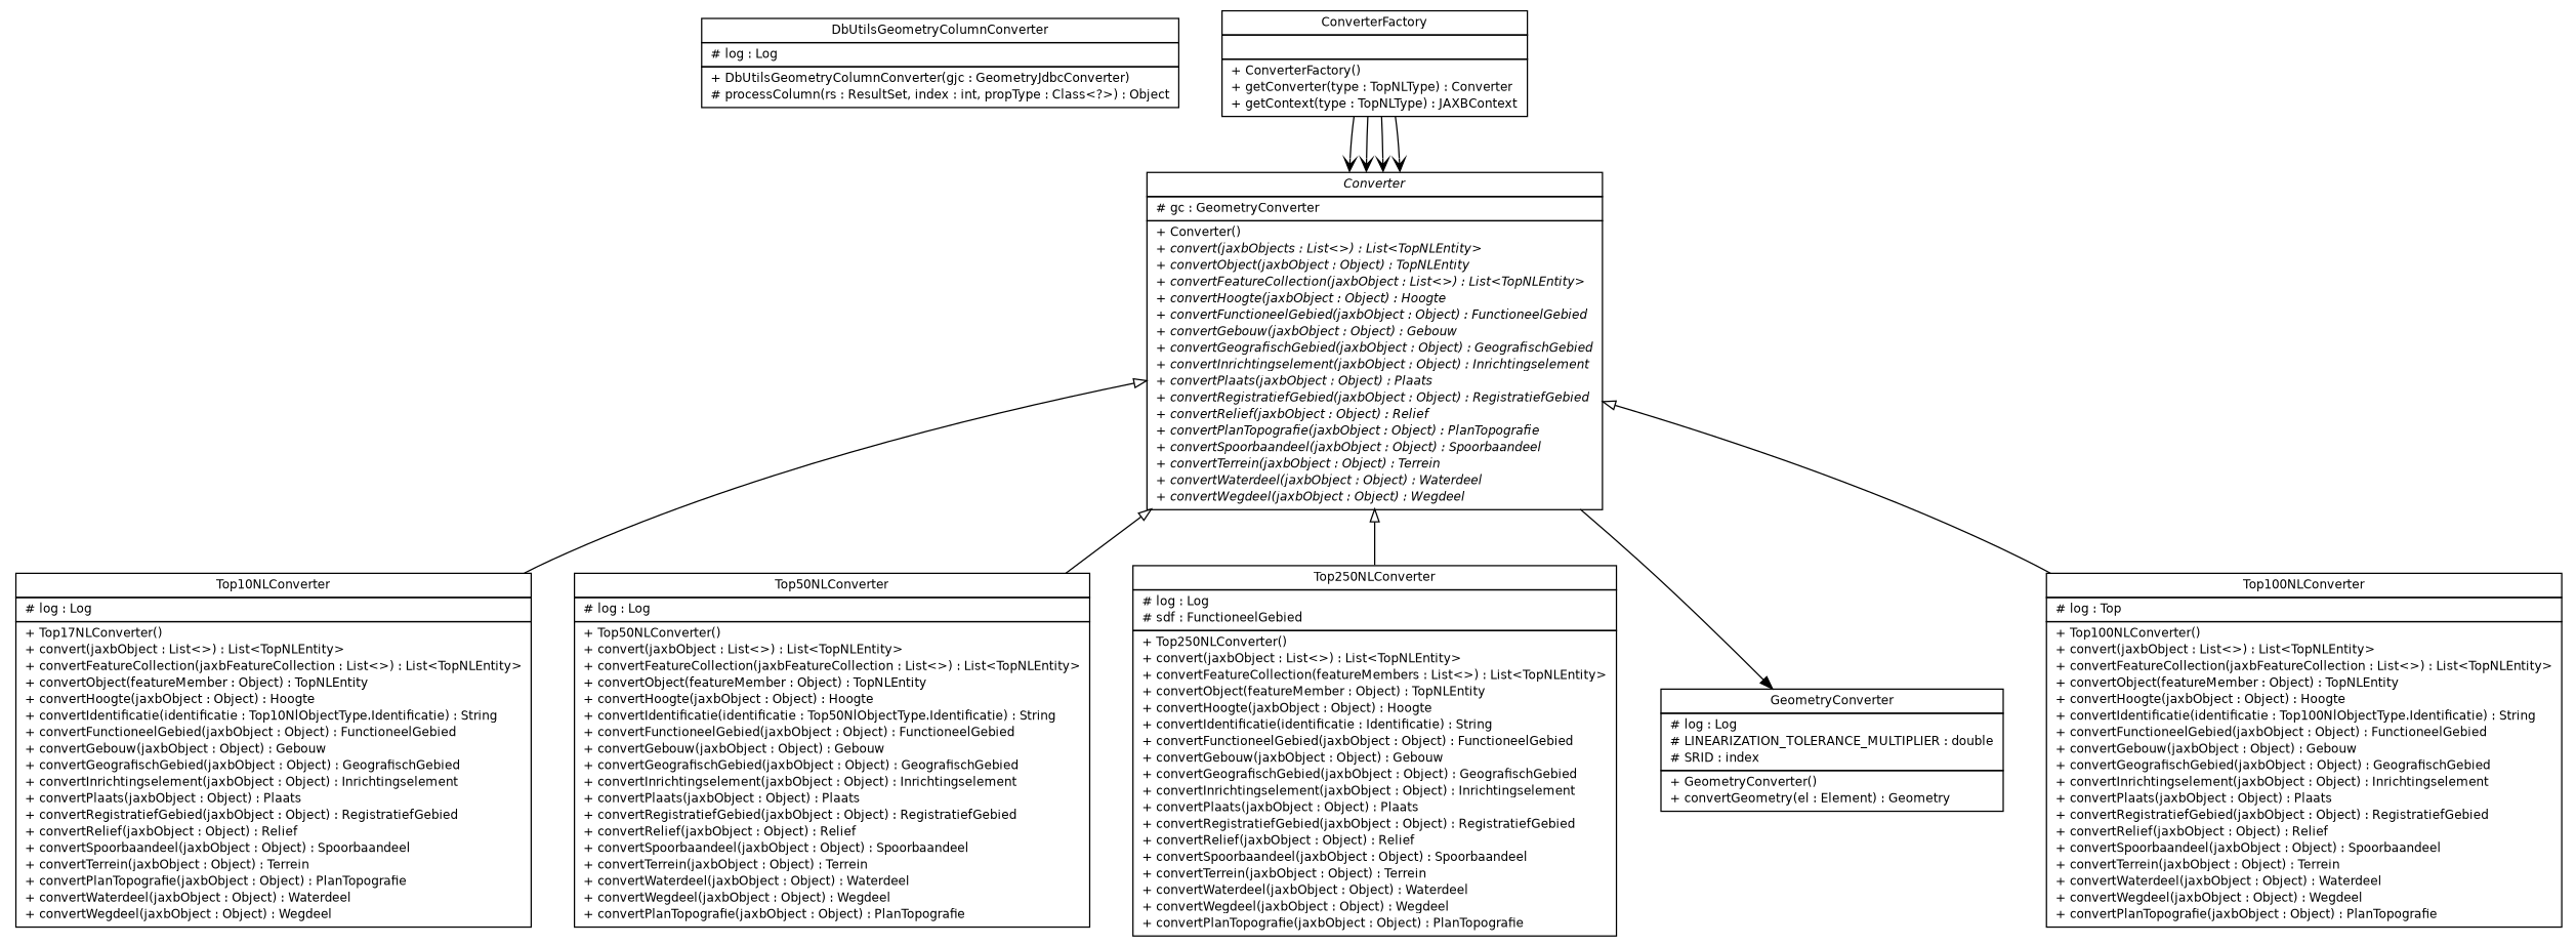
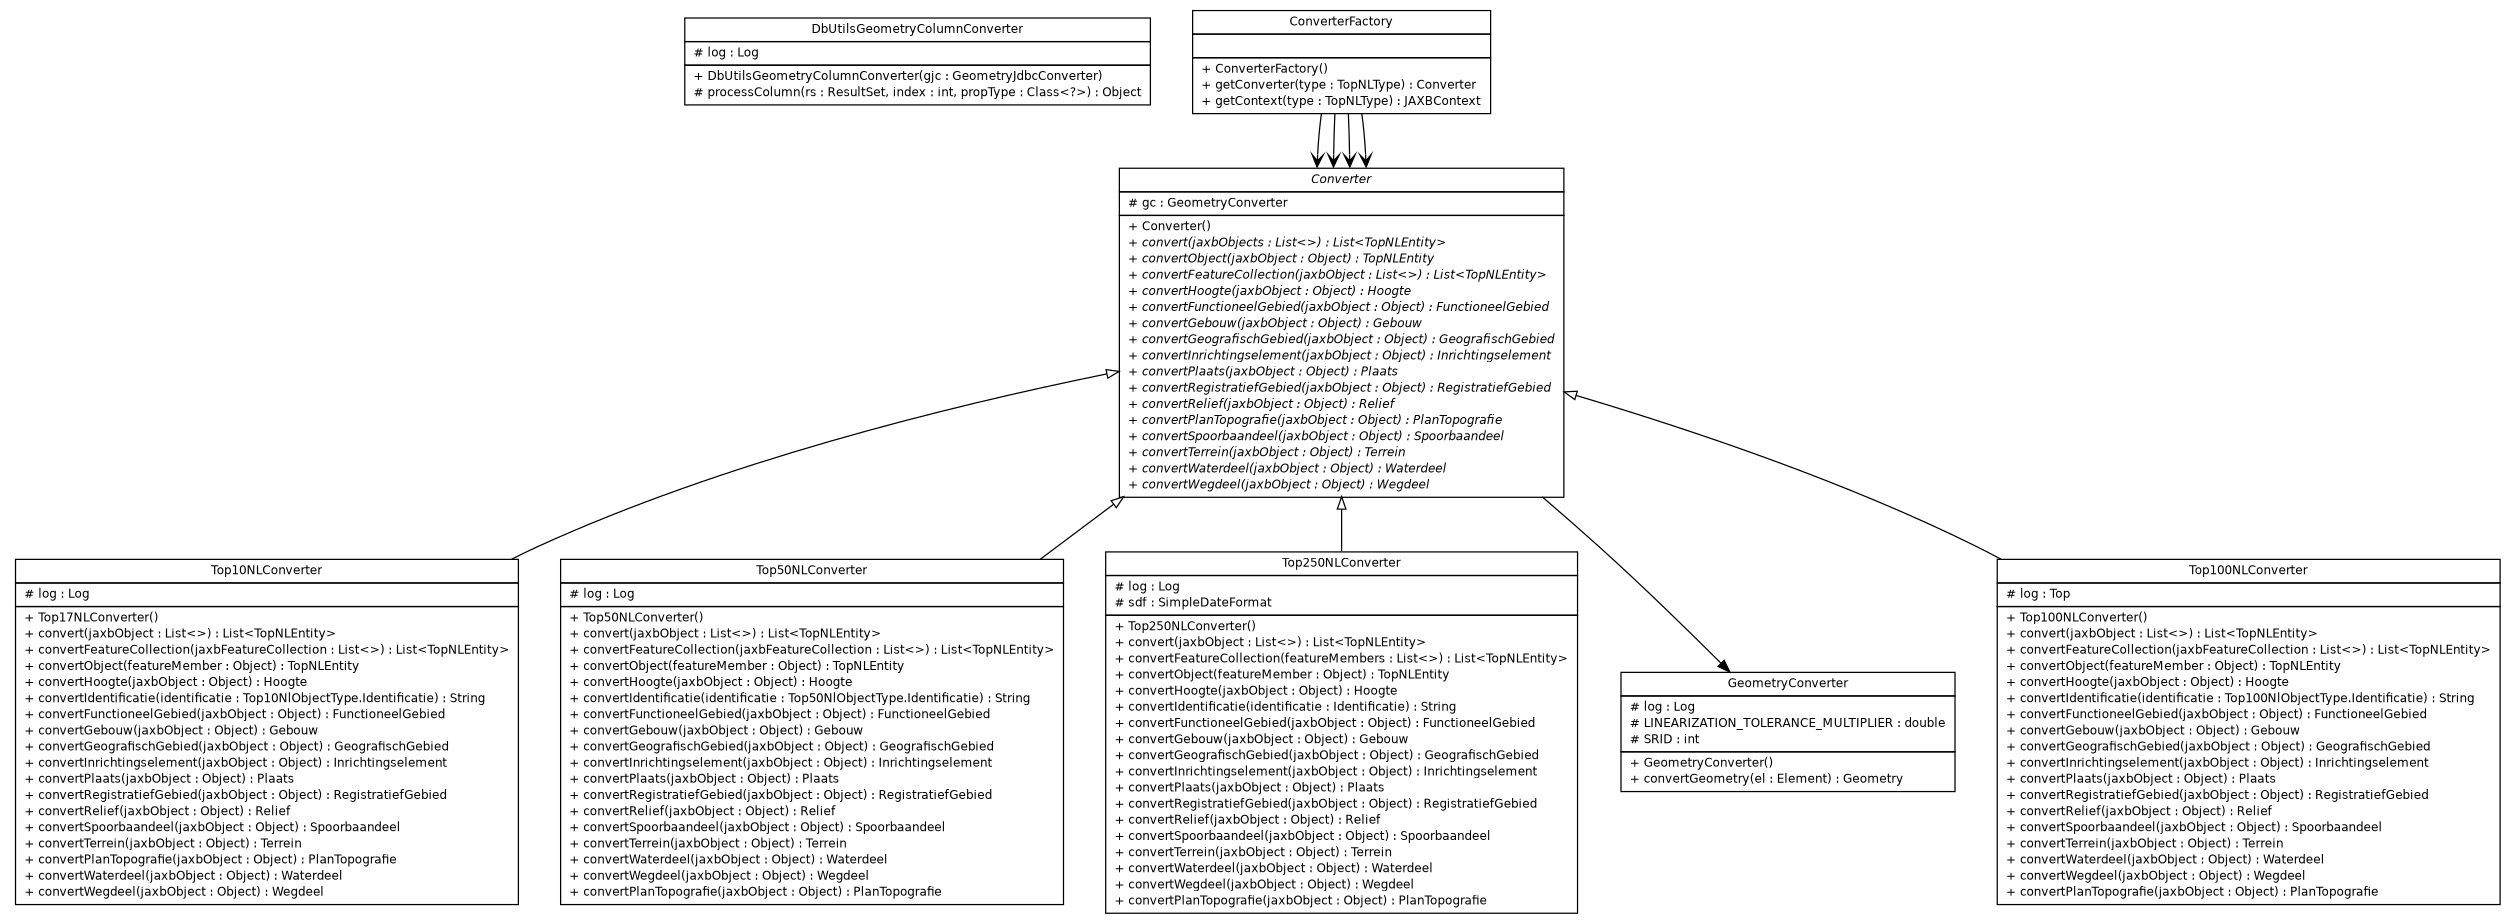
  digraph {
    nodesep=0.25
    ranksep=0.5
    node [fontcolor=black fontname=Helvetica fontsize=10.0 shape=plaintext]
    edge [color=black fontcolor=black fontname=Helvetica fontsize=10.0 headport=p labelfontname=Helvetica labelfontsize=10 tailport=p]
    n1 [label=<<table title="nl.b3p.topnl.converters.DbUtilsGeometryColumnConverter" border="0" cellborder="1" cellspacing="0" cellpadding="2" port="p" href="./DbUtilsGeometryColumnConverter.html"> 		<tr><td><table border="0" cellspacing="0" cellpadding="1"> <tr><td align="center" balign="center"> DbUtilsGeometryColumnConverter </td></tr> 		</table></td></tr> 		<tr><td><table border="0" cellspacing="0" cellpadding="1"> <tr><td align="left" balign="left"> # log : Log </td></tr> 		</table></td></tr> 		<tr><td><table border="0" cellspacing="0" cellpadding="1"> <tr><td align="left" balign="left"> + DbUtilsGeometryColumnConverter(gjc : GeometryJdbcConverter) </td></tr> <tr><td align="left" balign="left"> # processColumn(rs : ResultSet, index : int, propType : Class&lt;?&gt;) : Object </td></tr> 		</table></td></tr> 		</table>>]
    n2 [label=<<table title="nl.b3p.topnl.converters.Top10NLConverter" border="0" cellborder="1" cellspacing="0" cellpadding="2" port="p" href="./Top10NLConverter.html"> 		<tr><td><table border="0" cellspacing="0" cellpadding="1"> <tr><td align="center" balign="center"> Top10NLConverter </td></tr> 		</table></td></tr> 		<tr><td><table border="0" cellspacing="0" cellpadding="1"> <tr><td align="left" balign="left"> # log : Log </td></tr> 		</table></td></tr> 		<tr><td><table border="0" cellspacing="0" cellpadding="1"> <tr><td align="left" balign="left"> + Top17NLConverter() </td></tr> <tr><td align="left" balign="left"> + convert(jaxbObject : List&lt;&gt;) : List&lt;TopNLEntity&gt; </td></tr> <tr><td align="left" balign="left"> + convertFeatureCollection(jaxbFeatureCollection : List&lt;&gt;) : List&lt;TopNLEntity&gt; </td></tr> <tr><td align="left" balign="left"> + convertObject(featureMember : Object) : TopNLEntity </td></tr> <tr><td align="left" balign="left"> + convertHoogte(jaxbObject : Object) : Hoogte </td></tr> <tr><td align="left" balign="left"> + convertIdentificatie(identificatie : Top10NlObjectType.Identificatie) : String </td></tr> <tr><td align="left" balign="left"> + convertFunctioneelGebied(jaxbObject : Object) : FunctioneelGebied </td></tr> <tr><td align="left" balign="left"> + convertGebouw(jaxbObject : Object) : Gebouw </td></tr> <tr><td align="left" balign="left"> + convertGeografischGebied(jaxbObject : Object) : GeografischGebied </td></tr> <tr><td align="left" balign="left"> + convertInrichtingselement(jaxbObject : Object) : Inrichtingselement </td></tr> <tr><td align="left" balign="left"> + convertPlaats(jaxbObject : Object) : Plaats </td></tr> <tr><td align="left" balign="left"> + convertRegistratiefGebied(jaxbObject : Object) : RegistratiefGebied </td></tr> <tr><td align="left" balign="left"> + convertRelief(jaxbObject : Object) : Relief </td></tr> <tr><td align="left" balign="left"> + convertSpoorbaandeel(jaxbObject : Object) : Spoorbaandeel </td></tr> <tr><td align="left" balign="left"> + convertTerrein(jaxbObject : Object) : Terrein </td></tr> <tr><td align="left" balign="left"> + convertPlanTopografie(jaxbObject : Object) : PlanTopografie </td></tr> <tr><td align="left" balign="left"> + convertWaterdeel(jaxbObject : Object) : Waterdeel </td></tr> <tr><td align="left" balign="left"> + convertWegdeel(jaxbObject : Object) : Wegdeel </td></tr> 		</table></td></tr> 		</table>>]
    n3 [label=<<table title="nl.b3p.topnl.converters.Top50NLConverter" border="0" cellborder="1" cellspacing="0" cellpadding="2" port="p" href="./Top50NLConverter.html"> 		<tr><td><table border="0" cellspacing="0" cellpadding="1"> <tr><td align="center" balign="center"> Top50NLConverter </td></tr> 		</table></td></tr> 		<tr><td><table border="0" cellspacing="0" cellpadding="1"> <tr><td align="left" balign="left"> # log : Log </td></tr> 		</table></td></tr> 		<tr><td><table border="0" cellspacing="0" cellpadding="1"> <tr><td align="left" balign="left"> + Top50NLConverter() </td></tr> <tr><td align="left" balign="left"> + convert(jaxbObject : List&lt;&gt;) : List&lt;TopNLEntity&gt; </td></tr> <tr><td align="left" balign="left"> + convertFeatureCollection(jaxbFeatureCollection : List&lt;&gt;) : List&lt;TopNLEntity&gt; </td></tr> <tr><td align="left" balign="left"> + convertObject(featureMember : Object) : TopNLEntity </td></tr> <tr><td align="left" balign="left"> + convertHoogte(jaxbObject : Object) : Hoogte </td></tr> <tr><td align="left" balign="left"> + convertIdentificatie(identificatie : Top50NlObjectType.Identificatie) : String </td></tr> <tr><td align="left" balign="left"> + convertFunctioneelGebied(jaxbObject : Object) : FunctioneelGebied </td></tr> <tr><td align="left" balign="left"> + convertGebouw(jaxbObject : Object) : Gebouw </td></tr> <tr><td align="left" balign="left"> + convertGeografischGebied(jaxbObject : Object) : GeografischGebied </td></tr> <tr><td align="left" balign="left"> + convertInrichtingselement(jaxbObject : Object) : Inrichtingselement </td></tr> <tr><td align="left" balign="left"> + convertPlaats(jaxbObject : Object) : Plaats </td></tr> <tr><td align="left" balign="left"> + convertRegistratiefGebied(jaxbObject : Object) : RegistratiefGebied </td></tr> <tr><td align="left" balign="left"> + convertRelief(jaxbObject : Object) : Relief </td></tr> <tr><td align="left" balign="left"> + convertSpoorbaandeel(jaxbObject : Object) : Spoorbaandeel </td></tr> <tr><td align="left" balign="left"> + convertTerrein(jaxbObject : Object) : Terrein </td></tr> <tr><td align="left" balign="left"> + convertWaterdeel(jaxbObject : Object) : Waterdeel </td></tr> <tr><td align="left" balign="left"> + convertWegdeel(jaxbObject : Object) : Wegdeel </td></tr> <tr><td align="left" balign="left"> + convertPlanTopografie(jaxbObject : Object) : PlanTopografie </td></tr> 		</table></td></tr> 		</table>>]
-   n4 [label=<<table title="nl.b3p.topnl.converters.Top250NLConverter" border="0" cellborder="1" cellspacing="0" cellpadding="2" port="p" href="./Top250NLConverter.html"> 		<tr><td><table border="0" cellspacing="0" cellpadding="1"> <tr><td align="center" balign="center"> Top250NLConverter </td></tr> 		</table></td></tr> 		<tr><td><table border="0" cellspacing="0" cellpadding="1"> <tr><td align="left" balign="left"> # log : Log </td></tr> <tr><td align="left" balign="left"> # sdf : FunctioneelGebied </td></tr> 		</table></td></tr> 		<tr><td><table border="0" cellspacing="0" cellpadding="1"> <tr><td align="left" balign="left"> + Top250NLConverter() </td></tr> <tr><td align="left" balign="left"> + convert(jaxbObject : List&lt;&gt;) : List&lt;TopNLEntity&gt; </td></tr> <tr><td align="left" balign="left"> + convertFeatureCollection(featureMembers : List&lt;&gt;) : List&lt;TopNLEntity&gt; </td></tr> <tr><td align="left" balign="left"> + convertObject(featureMember : Object) : TopNLEntity </td></tr> <tr><td align="left" balign="left"> + convertHoogte(jaxbObject : Object) : Hoogte </td></tr> <tr><td align="left" balign="left"> + convertIdentificatie(identificatie : Identificatie) : String </td></tr> <tr><td align="left" balign="left"> + convertFunctioneelGebied(jaxbObject : Object) : FunctioneelGebied </td></tr> <tr><td align="left" balign="left"> + convertGebouw(jaxbObject : Object) : Gebouw </td></tr> <tr><td align="left" balign="left"> + convertGeografischGebied(jaxbObject : Object) : GeografischGebied </td></tr> <tr><td align="left" balign="left"> + convertInrichtingselement(jaxbObject : Object) : Inrichtingselement </td></tr> <tr><td align="left" balign="left"> + convertPlaats(jaxbObject : Object) : Plaats </td></tr> <tr><td align="left" balign="left"> + convertRegistratiefGebied(jaxbObject : Object) : RegistratiefGebied </td></tr> <tr><td align="left" balign="left"> + convertRelief(jaxbObject : Object) : Relief </td></tr> <tr><td align="left" balign="left"> + convertSpoorbaandeel(jaxbObject : Object) : Spoorbaandeel </td></tr> <tr><td align="left" balign="left"> + convertTerrein(jaxbObject : Object) : Terrein </td></tr> <tr><td align="left" balign="left"> + convertWaterdeel(jaxbObject : Object) : Waterdeel </td></tr> <tr><td align="left" balign="left"> + convertWegdeel(jaxbObject : Object) : Wegdeel </td></tr> <tr><td align="left" balign="left"> + convertPlanTopografie(jaxbObject : Object) : PlanTopografie </td></tr> 		</table></td></tr> 		</table>>]
+   n4 [label=<<table title="nl.b3p.topnl.converters.Top250NLConverter" border="0" cellborder="1" cellspacing="0" cellpadding="2" port="p" href="./Top250NLConverter.html"> 		<tr><td><table border="0" cellspacing="0" cellpadding="1"> <tr><td align="center" balign="center"> Top250NLConverter </td></tr> 		</table></td></tr> 		<tr><td><table border="0" cellspacing="0" cellpadding="1"> <tr><td align="left" balign="left"> # log : Log </td></tr> <tr><td align="left" balign="left"> # sdf : SimpleDateFormat </td></tr> 		</table></td></tr> 		<tr><td><table border="0" cellspacing="0" cellpadding="1"> <tr><td align="left" balign="left"> + Top250NLConverter() </td></tr> <tr><td align="left" balign="left"> + convert(jaxbObject : List&lt;&gt;) : List&lt;TopNLEntity&gt; </td></tr> <tr><td align="left" balign="left"> + convertFeatureCollection(featureMembers : List&lt;&gt;) : List&lt;TopNLEntity&gt; </td></tr> <tr><td align="left" balign="left"> + convertObject(featureMember : Object) : TopNLEntity </td></tr> <tr><td align="left" balign="left"> + convertHoogte(jaxbObject : Object) : Hoogte </td></tr> <tr><td align="left" balign="left"> + convertIdentificatie(identificatie : Identificatie) : String </td></tr> <tr><td align="left" balign="left"> + convertFunctioneelGebied(jaxbObject : Object) : FunctioneelGebied </td></tr> <tr><td align="left" balign="left"> + convertGebouw(jaxbObject : Object) : Gebouw </td></tr> <tr><td align="left" balign="left"> + convertGeografischGebied(jaxbObject : Object) : GeografischGebied </td></tr> <tr><td align="left" balign="left"> + convertInrichtingselement(jaxbObject : Object) : Inrichtingselement </td></tr> <tr><td align="left" balign="left"> + convertPlaats(jaxbObject : Object) : Plaats </td></tr> <tr><td align="left" balign="left"> + convertRegistratiefGebied(jaxbObject : Object) : RegistratiefGebied </td></tr> <tr><td align="left" balign="left"> + convertRelief(jaxbObject : Object) : Relief </td></tr> <tr><td align="left" balign="left"> + convertSpoorbaandeel(jaxbObject : Object) : Spoorbaandeel </td></tr> <tr><td align="left" balign="left"> + convertTerrein(jaxbObject : Object) : Terrein </td></tr> <tr><td align="left" balign="left"> + convertWaterdeel(jaxbObject : Object) : Waterdeel </td></tr> <tr><td align="left" balign="left"> + convertWegdeel(jaxbObject : Object) : Wegdeel </td></tr> <tr><td align="left" balign="left"> + convertPlanTopografie(jaxbObject : Object) : PlanTopografie </td></tr> 		</table></td></tr> 		</table>>]
    n5 [label=<<table title="nl.b3p.topnl.converters.ConverterFactory" border="0" cellborder="1" cellspacing="0" cellpadding="2" port="p" href="./ConverterFactory.html"> 		<tr><td><table border="0" cellspacing="0" cellpadding="1"> <tr><td align="center" balign="center"> ConverterFactory </td></tr> 		</table></td></tr> 		<tr><td><table border="0" cellspacing="0" cellpadding="1"> <tr><td align="left" balign="left">  </td></tr> 		</table></td></tr> 		<tr><td><table border="0" cellspacing="0" cellpadding="1"> <tr><td align="left" balign="left"> + ConverterFactory() </td></tr> <tr><td align="left" balign="left"> + getConverter(type : TopNLType) : Converter </td></tr> <tr><td align="left" balign="left"> + getContext(type : TopNLType) : JAXBContext </td></tr> 		</table></td></tr> 		</table>>]
    n6 [label=<<table title="nl.b3p.topnl.converters.Converter" border="0" cellborder="1" cellspacing="0" cellpadding="2" port="p" href="./Converter.html"> 		<tr><td><table border="0" cellspacing="0" cellpadding="1"> <tr><td align="center" balign="center"><font face="Helvetica-Oblique"> Converter </font></td></tr> 		</table></td></tr> 		<tr><td><table border="0" cellspacing="0" cellpadding="1"> <tr><td align="left" balign="left"> # gc : GeometryConverter </td></tr> 		</table></td></tr> 		<tr><td><table border="0" cellspacing="0" cellpadding="1"> <tr><td align="left" balign="left"> + Converter() </td></tr> <tr><td align="left" balign="left"><font face="Helvetica-Oblique" point-size="10.0"> + convert(jaxbObjects : List&lt;&gt;) : List&lt;TopNLEntity&gt; </font></td></tr> <tr><td align="left" balign="left"><font face="Helvetica-Oblique" point-size="10.0"> + convertObject(jaxbObject : Object) : TopNLEntity </font></td></tr> <tr><td align="left" balign="left"><font face="Helvetica-Oblique" point-size="10.0"> + convertFeatureCollection(jaxbObject : List&lt;&gt;) : List&lt;TopNLEntity&gt; </font></td></tr> <tr><td align="left" balign="left"><font face="Helvetica-Oblique" point-size="10.0"> + convertHoogte(jaxbObject : Object) : Hoogte </font></td></tr> <tr><td align="left" balign="left"><font face="Helvetica-Oblique" point-size="10.0"> + convertFunctioneelGebied(jaxbObject : Object) : FunctioneelGebied </font></td></tr> <tr><td align="left" balign="left"><font face="Helvetica-Oblique" point-size="10.0"> + convertGebouw(jaxbObject : Object) : Gebouw </font></td></tr> <tr><td align="left" balign="left"><font face="Helvetica-Oblique" point-size="10.0"> + convertGeografischGebied(jaxbObject : Object) : GeografischGebied </font></td></tr> <tr><td align="left" balign="left"><font face="Helvetica-Oblique" point-size="10.0"> + convertInrichtingselement(jaxbObject : Object) : Inrichtingselement </font></td></tr> <tr><td align="left" balign="left"><font face="Helvetica-Oblique" point-size="10.0"> + convertPlaats(jaxbObject : Object) : Plaats </font></td></tr> <tr><td align="left" balign="left"><font face="Helvetica-Oblique" point-size="10.0"> + convertRegistratiefGebied(jaxbObject : Object) : RegistratiefGebied </font></td></tr> <tr><td align="left" balign="left"><font face="Helvetica-Oblique" point-size="10.0"> + convertRelief(jaxbObject : Object) : Relief </font></td></tr> <tr><td align="left" balign="left"><font face="Helvetica-Oblique" point-size="10.0"> + convertPlanTopografie(jaxbObject : Object) : PlanTopografie </font></td></tr> <tr><td align="left" balign="left"><font face="Helvetica-Oblique" point-size="10.0"> + convertSpoorbaandeel(jaxbObject : Object) : Spoorbaandeel </font></td></tr> <tr><td align="left" balign="left"><font face="Helvetica-Oblique" point-size="10.0"> + convertTerrein(jaxbObject : Object) : Terrein </font></td></tr> <tr><td align="left" balign="left"><font face="Helvetica-Oblique" point-size="10.0"> + convertWaterdeel(jaxbObject : Object) : Waterdeel </font></td></tr> <tr><td align="left" balign="left"><font face="Helvetica-Oblique" point-size="10.0"> + convertWegdeel(jaxbObject : Object) : Wegdeel </font></td></tr> 		</table></td></tr> 		</table>>]
-   n7 [label=<<table title="nl.b3p.topnl.converters.GeometryConverter" border="0" cellborder="1" cellspacing="0" cellpadding="2" port="p" href="./GeometryConverter.html"> 		<tr><td><table border="0" cellspacing="0" cellpadding="1"> <tr><td align="center" balign="center"> GeometryConverter </td></tr> 		</table></td></tr> 		<tr><td><table border="0" cellspacing="0" cellpadding="1"> <tr><td align="left" balign="left"> # log : Log </td></tr> <tr><td align="left" balign="left"> # LINEARIZATION_TOLERANCE_MULTIPLIER : double </td></tr> <tr><td align="left" balign="left"> # SRID : index </td></tr> 		</table></td></tr> 		<tr><td><table border="0" cellspacing="0" cellpadding="1"> <tr><td align="left" balign="left"> + GeometryConverter() </td></tr> <tr><td align="left" balign="left"> + convertGeometry(el : Element) : Geometry </td></tr> 		</table></td></tr> 		</table>>]
+   n7 [label=<<table title="nl.b3p.topnl.converters.GeometryConverter" border="0" cellborder="1" cellspacing="0" cellpadding="2" port="p" href="./GeometryConverter.html"> 		<tr><td><table border="0" cellspacing="0" cellpadding="1"> <tr><td align="center" balign="center"> GeometryConverter </td></tr> 		</table></td></tr> 		<tr><td><table border="0" cellspacing="0" cellpadding="1"> <tr><td align="left" balign="left"> # log : Log </td></tr> <tr><td align="left" balign="left"> # LINEARIZATION_TOLERANCE_MULTIPLIER : double </td></tr> <tr><td align="left" balign="left"> # SRID : int </td></tr> 		</table></td></tr> 		<tr><td><table border="0" cellspacing="0" cellpadding="1"> <tr><td align="left" balign="left"> + GeometryConverter() </td></tr> <tr><td align="left" balign="left"> + convertGeometry(el : Element) : Geometry </td></tr> 		</table></td></tr> 		</table>>]
    n8 [label=<<table title="nl.b3p.topnl.converters.Top100NLConverter" border="0" cellborder="1" cellspacing="0" cellpadding="2" port="p" href="./Top100NLConverter.html"> 		<tr><td><table border="0" cellspacing="0" cellpadding="1"> <tr><td align="center" balign="center"> Top100NLConverter </td></tr> 		</table></td></tr> 		<tr><td><table border="0" cellspacing="0" cellpadding="1"> <tr><td align="left" balign="left"> # log : Top </td></tr> 		</table></td></tr> 		<tr><td><table border="0" cellspacing="0" cellpadding="1"> <tr><td align="left" balign="left"> + Top100NLConverter() </td></tr> <tr><td align="left" balign="left"> + convert(jaxbObject : List&lt;&gt;) : List&lt;TopNLEntity&gt; </td></tr> <tr><td align="left" balign="left"> + convertFeatureCollection(jaxbFeatureCollection : List&lt;&gt;) : List&lt;TopNLEntity&gt; </td></tr> <tr><td align="left" balign="left"> + convertObject(featureMember : Object) : TopNLEntity </td></tr> <tr><td align="left" balign="left"> + convertHoogte(jaxbObject : Object) : Hoogte </td></tr> <tr><td align="left" balign="left"> + convertIdentificatie(identificatie : Top100NlObjectType.Identificatie) : String </td></tr> <tr><td align="left" balign="left"> + convertFunctioneelGebied(jaxbObject : Object) : FunctioneelGebied </td></tr> <tr><td align="left" balign="left"> + convertGebouw(jaxbObject : Object) : Gebouw </td></tr> <tr><td align="left" balign="left"> + convertGeografischGebied(jaxbObject : Object) : GeografischGebied </td></tr> <tr><td align="left" balign="left"> + convertInrichtingselement(jaxbObject : Object) : Inrichtingselement </td></tr> <tr><td align="left" balign="left"> + convertPlaats(jaxbObject : Object) : Plaats </td></tr> <tr><td align="left" balign="left"> + convertRegistratiefGebied(jaxbObject : Object) : RegistratiefGebied </td></tr> <tr><td align="left" balign="left"> + convertRelief(jaxbObject : Object) : Relief </td></tr> <tr><td align="left" balign="left"> + convertSpoorbaandeel(jaxbObject : Object) : Spoorbaandeel </td></tr> <tr><td align="left" balign="left"> + convertTerrein(jaxbObject : Object) : Terrein </td></tr> <tr><td align="left" balign="left"> + convertWaterdeel(jaxbObject : Object) : Waterdeel </td></tr> <tr><td align="left" balign="left"> + convertWegdeel(jaxbObject : Object) : Wegdeel </td></tr> <tr><td align="left" balign="left"> + convertPlanTopografie(jaxbObject : Object) : PlanTopografie </td></tr> 		</table></td></tr> 		</table>>]
    n5 -> n6 [arrowhead=open]
    n5 -> n6 [arrowhead=open]
    n5 -> n6 [arrowhead=open]
    n5 -> n6 [arrowhead=open]
    n6 -> n2 [arrowtail=empty dir=back fontsize=10 color="" fontcolor=""]
    n6 -> n3 [arrowtail=empty dir=back fontsize=10 color="" fontcolor=""]
    n6 -> n4 [arrowtail=empty dir=back fontsize=10 color="" fontcolor=""]
    n6 -> n7 [arrowhead=normal]
    n6 -> n8 [arrowtail=empty dir=back fontsize=10 color="" fontcolor=""]
  }
